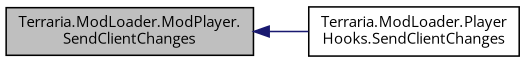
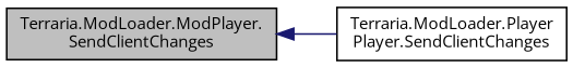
  digraph {
    rankdir=LR
    fontname="Open Sans"
    node [color=black fontname="Open Sans" fontsize=10 shape=record style=filled]
    n1 [fillcolor=grey75 fontcolor=black height=0.2 label="Terraria.ModLoader.ModPlayer.\lSendClientChanges" width=0.4]
-   n2 [fillcolor=white height=0.2 label="Terraria.ModLoader.Player\lHooks.SendClientChanges" width=0.4]
+   n2 [fillcolor=white height=0.2 label="Terraria.ModLoader.Player\lPlayer.SendClientChanges" width=0.4]
    n1 -> n2 [color=midnightblue dir=back fontname="Open Sans" fontsize=10 labelfontname=Helvetica labelfontsize=10 style=solid]
  }
